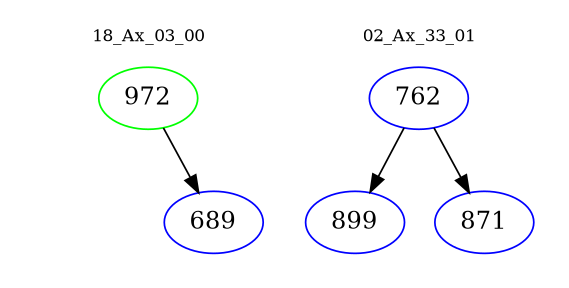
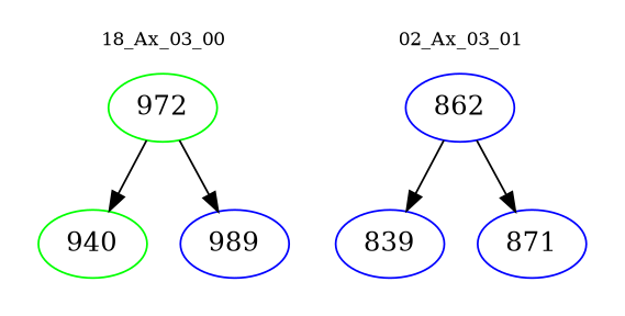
  digraph {
    node [color=blue]
    edge [color=black]
    n1 [color=green label=972]
-   n3 [label=689]
-   n4 [label=762]
-   n5 [label=899]
+   n2 [color=green label=940]
+   n3 [label=989]
+   n4 [label=862]
+   n5 [label=839]
    n6 [label=871]
    subgraph cluster_1 {
      color=white
      fontsize=10
      label="18_Ax_03_00"
      n1
+     n2
      n3
    }
    subgraph cluster_2 {
      color=white
      fontsize=10
-     label="02_Ax_33_01"
+     label="02_Ax_03_01"
      n4
      n5
      n6
    }
+   n1 -> n2
    n1 -> n3
    n4 -> n5
    n4 -> n6
  }
